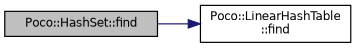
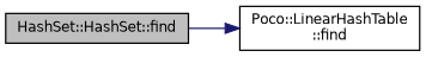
  digraph {
    rankdir=LR
    node [color=black fontname=Helvetica fontsize=10 shape=record style=filled]
-   n1 [fillcolor=grey75 fontcolor=black height=0.2 label="Poco::HashSet::find" width=0.4]
+   n1 [fillcolor=grey75 fontcolor=black height=0.2 label="HashSet::HashSet::find" width=0.4]
    n2 [fillcolor=white height=0.2 label="Poco::LinearHashTable\l::find" width=0.4]
    n1 -> n2 [color=midnightblue fontname=Helvetica fontsize=10 labelfontname=Helvetica labelfontsize=10 style=solid]
  }
